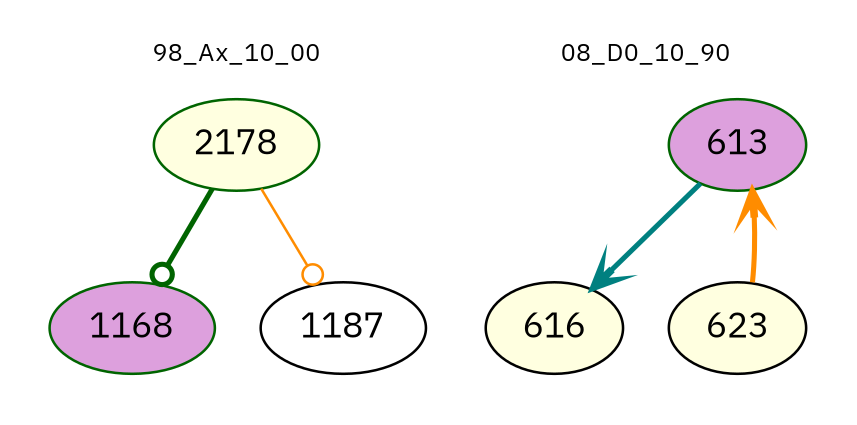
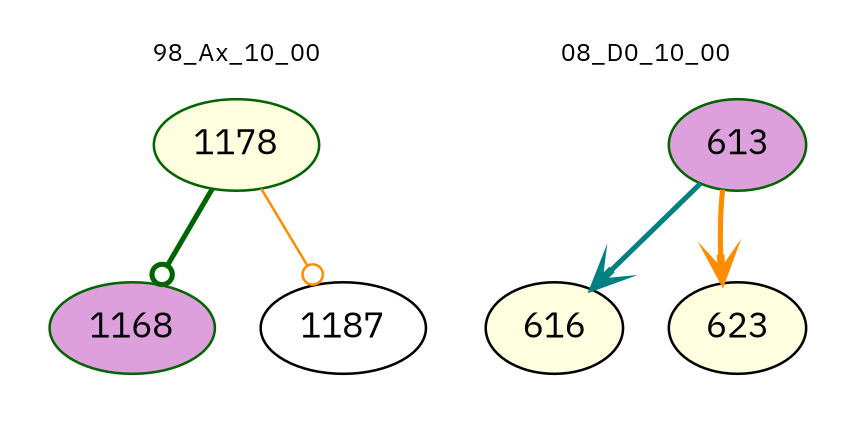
  digraph {
    fontname="IBM Plex Sans"
    node [color=darkgreen fillcolor=lightyellow fontname="IBM Plex Sans" style=filled]
    edge [arrowhead=odot color=darkorange fontname="IBM Plex Sans" style=bold]
-   n1 [label=2178]
+   n1 [label=1178]
    n2 [fillcolor=plum label=1168]
    n3 [color=black fillcolor=white label=1187]
    n4 [fillcolor=plum label=613]
    n5 [color=black label=616]
    n6 [color=black label=623]
    subgraph cluster_1 {
      color=white
      fontsize=10
      label="98_Ax_10_00"
      n1
      n2
      n3
    }
    subgraph cluster_2 {
      color=white
      fontsize=10
-     label="08_D0_10_90"
+     label="08_D0_10_00"
      n4
      n5
      n6
    }
    n1 -> n2 [color=darkgreen]
    n1 -> n3 [style=solid]
    n4 -> n5 [arrowhead=vee color=teal]
-   n6 -> n4 [arrowhead=vee]
+   n4 -> n6 [arrowhead=vee]
  }
